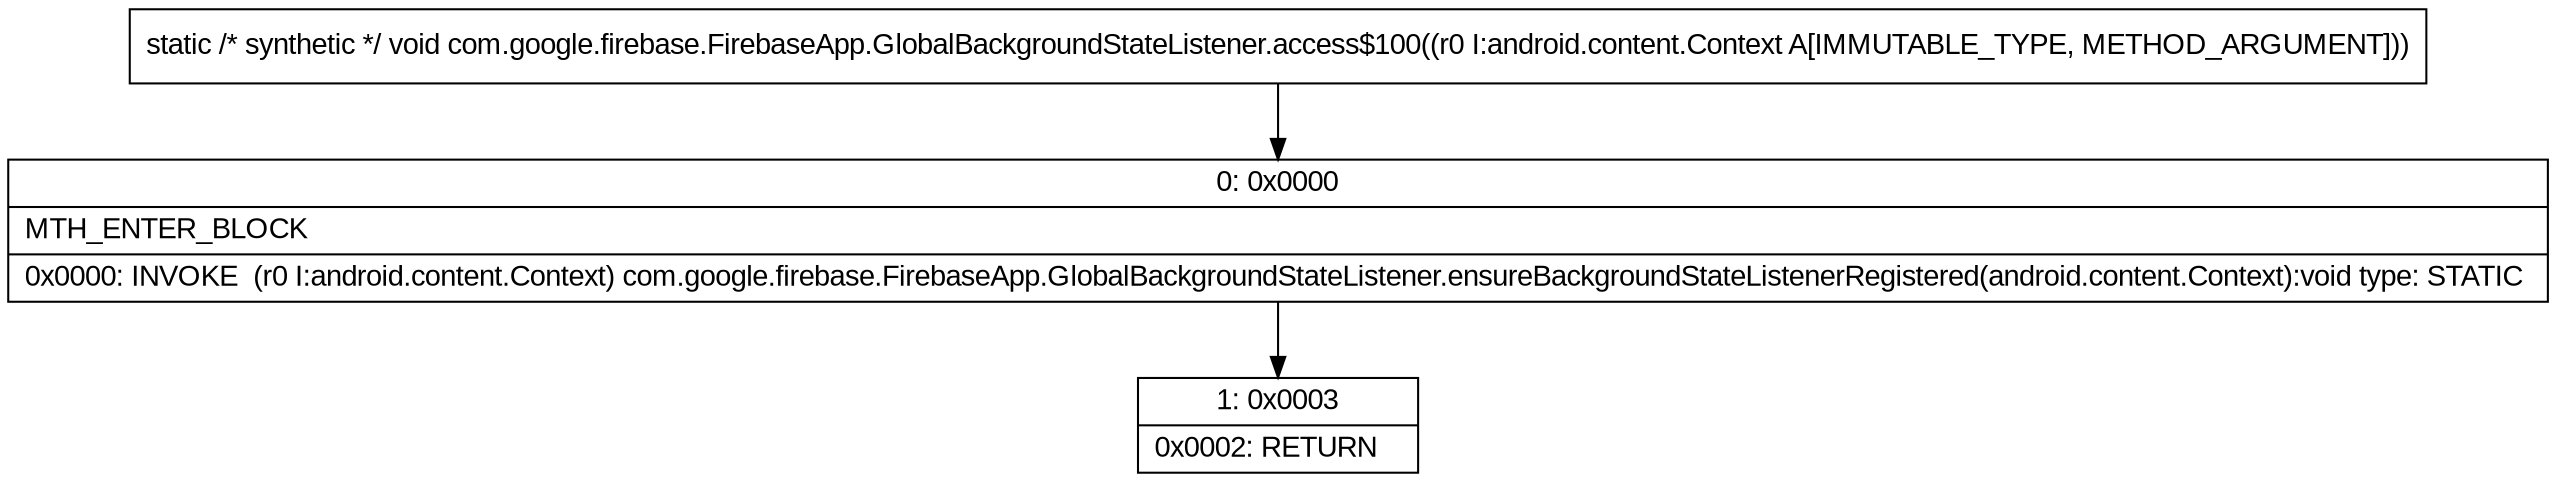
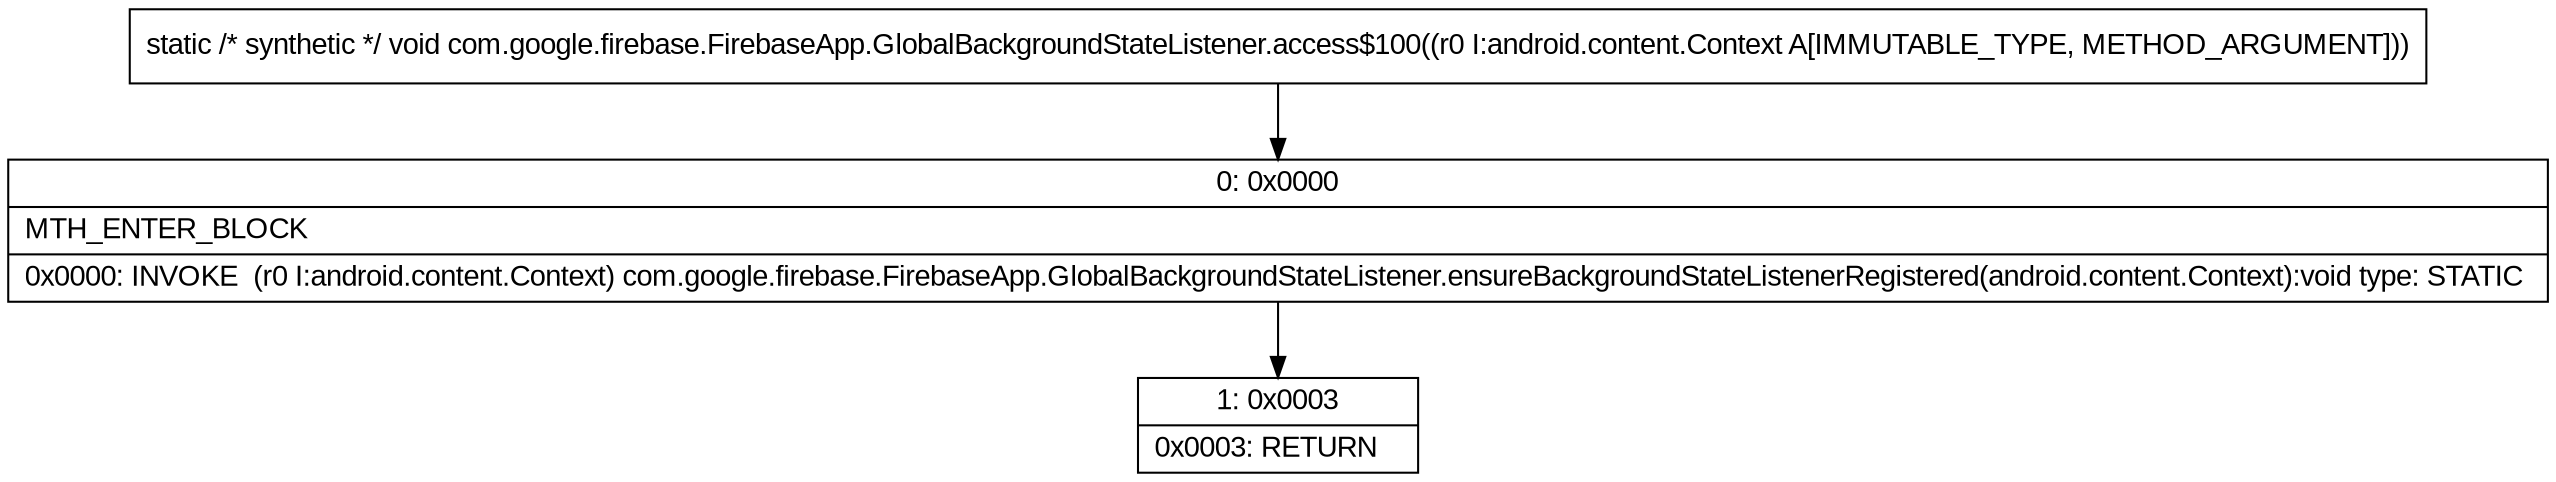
  digraph {
    fontname="Liberation Sans"
    node [shape=record fontname="Liberation Sans"]
    edge [fontname="Liberation Sans"]
    n1 [label="{0\:\ 0x0000|MTH_ENTER_BLOCK\l|0x0000: INVOKE  (r0 I:android.content.Context) com.google.firebase.FirebaseApp.GlobalBackgroundStateListener.ensureBackgroundStateListenerRegistered(android.content.Context):void type: STATIC \l}"]
-   n2 [label="{1\:\ 0x0003|0x0002: RETURN   \l}"]
+   n2 [label="{1\:\ 0x0003|0x0003: RETURN   \l}"]
    n3 [label="{static \/* synthetic *\/ void com.google.firebase.FirebaseApp.GlobalBackgroundStateListener.access$100((r0 I:android.content.Context A[IMMUTABLE_TYPE, METHOD_ARGUMENT])) }"]
    n1 -> n2
    n3 -> n1
  }
